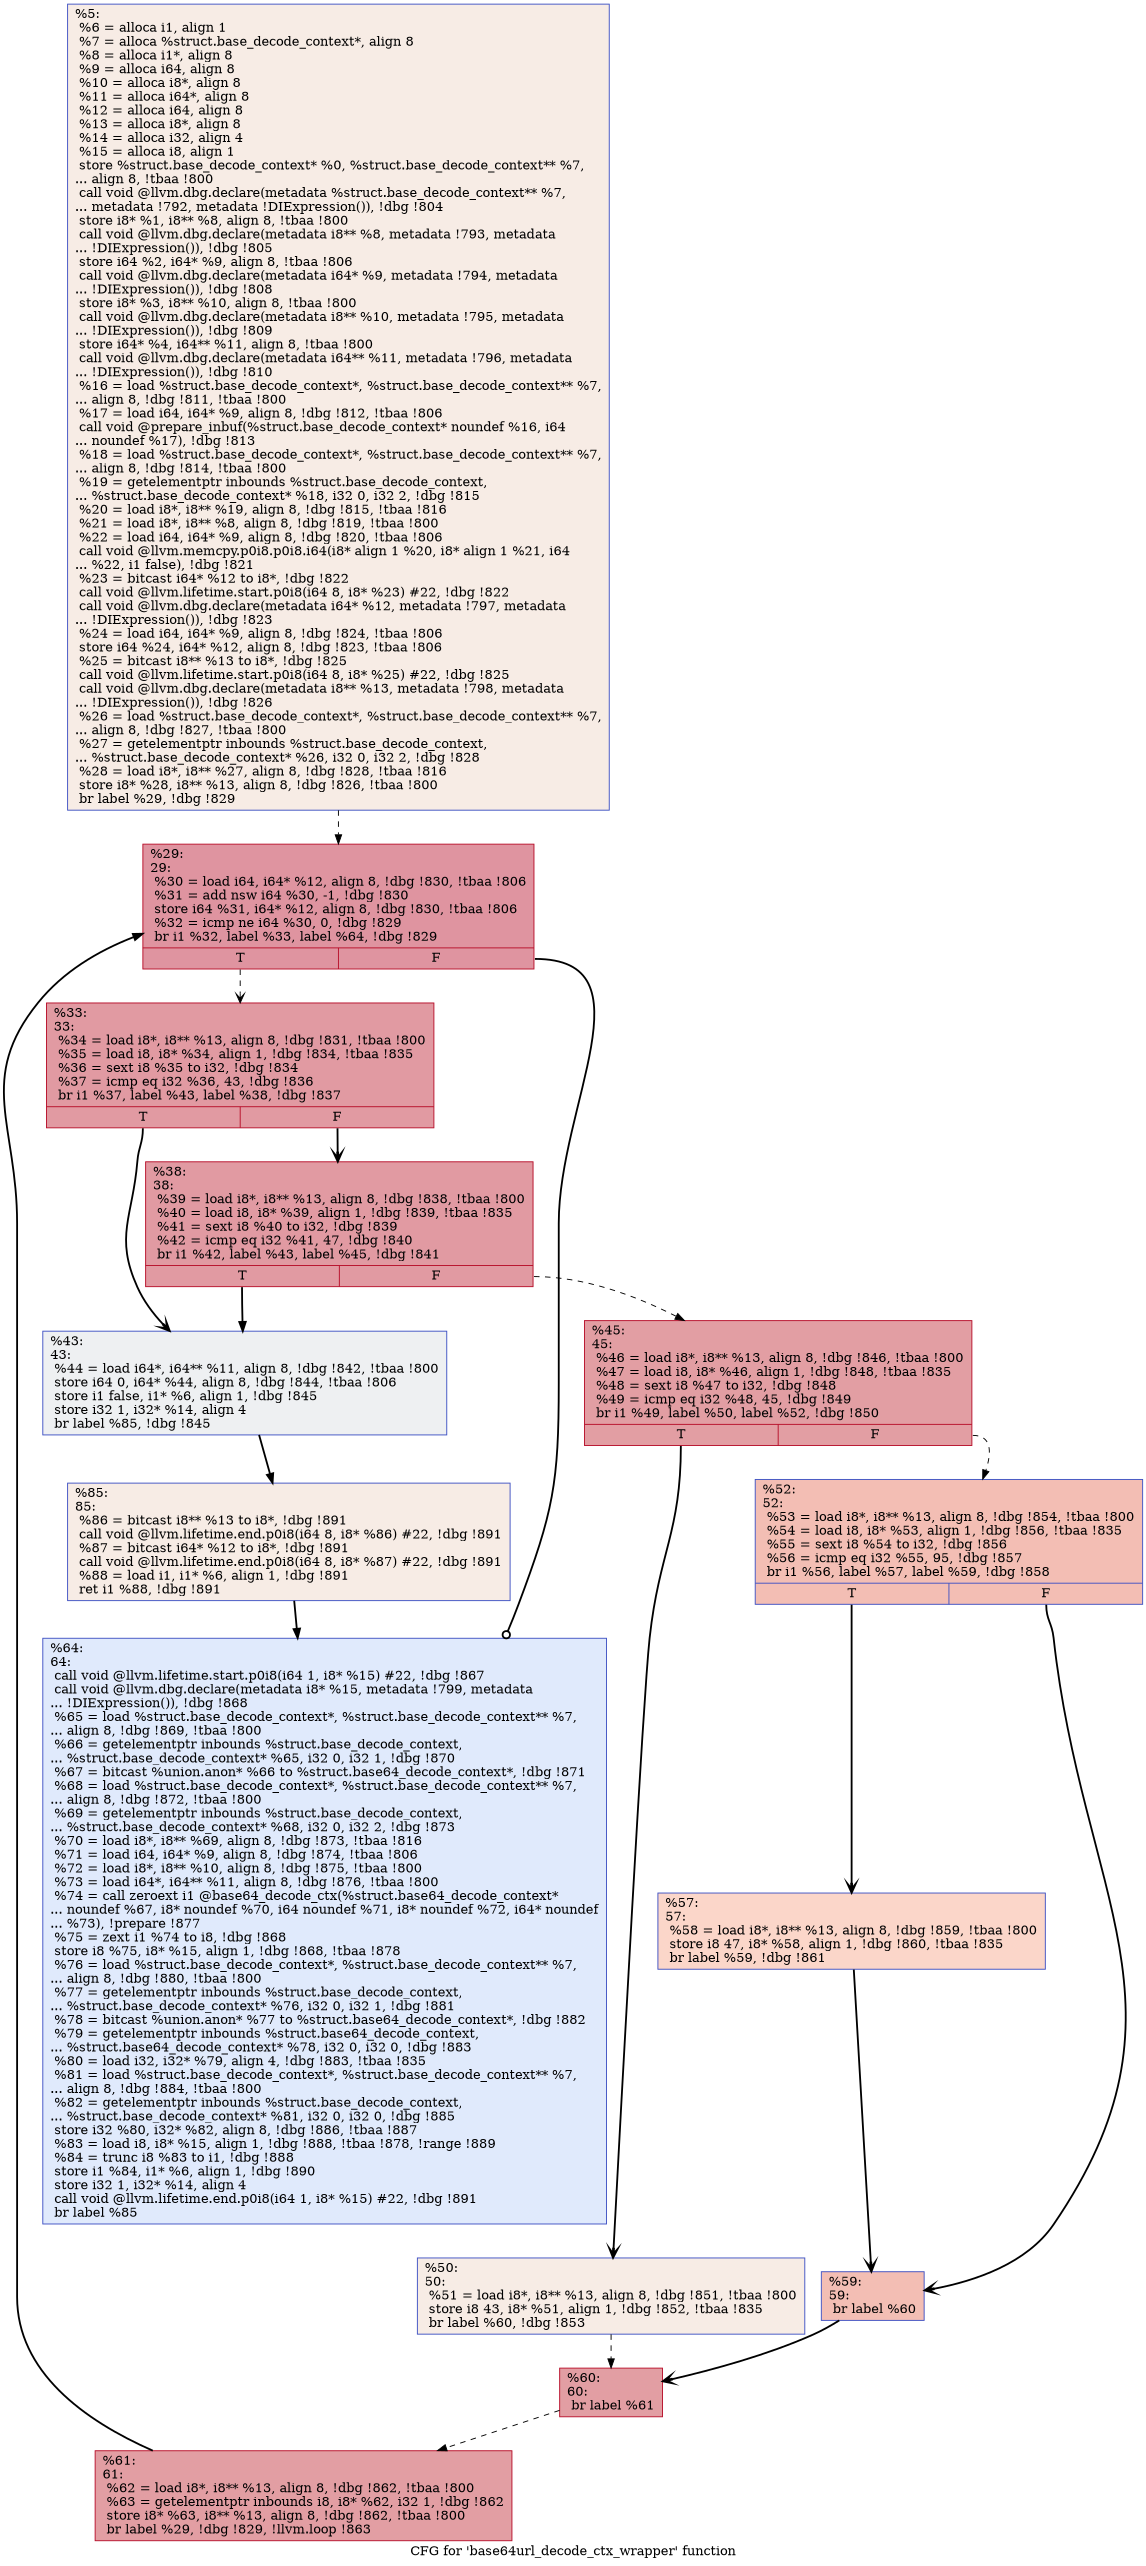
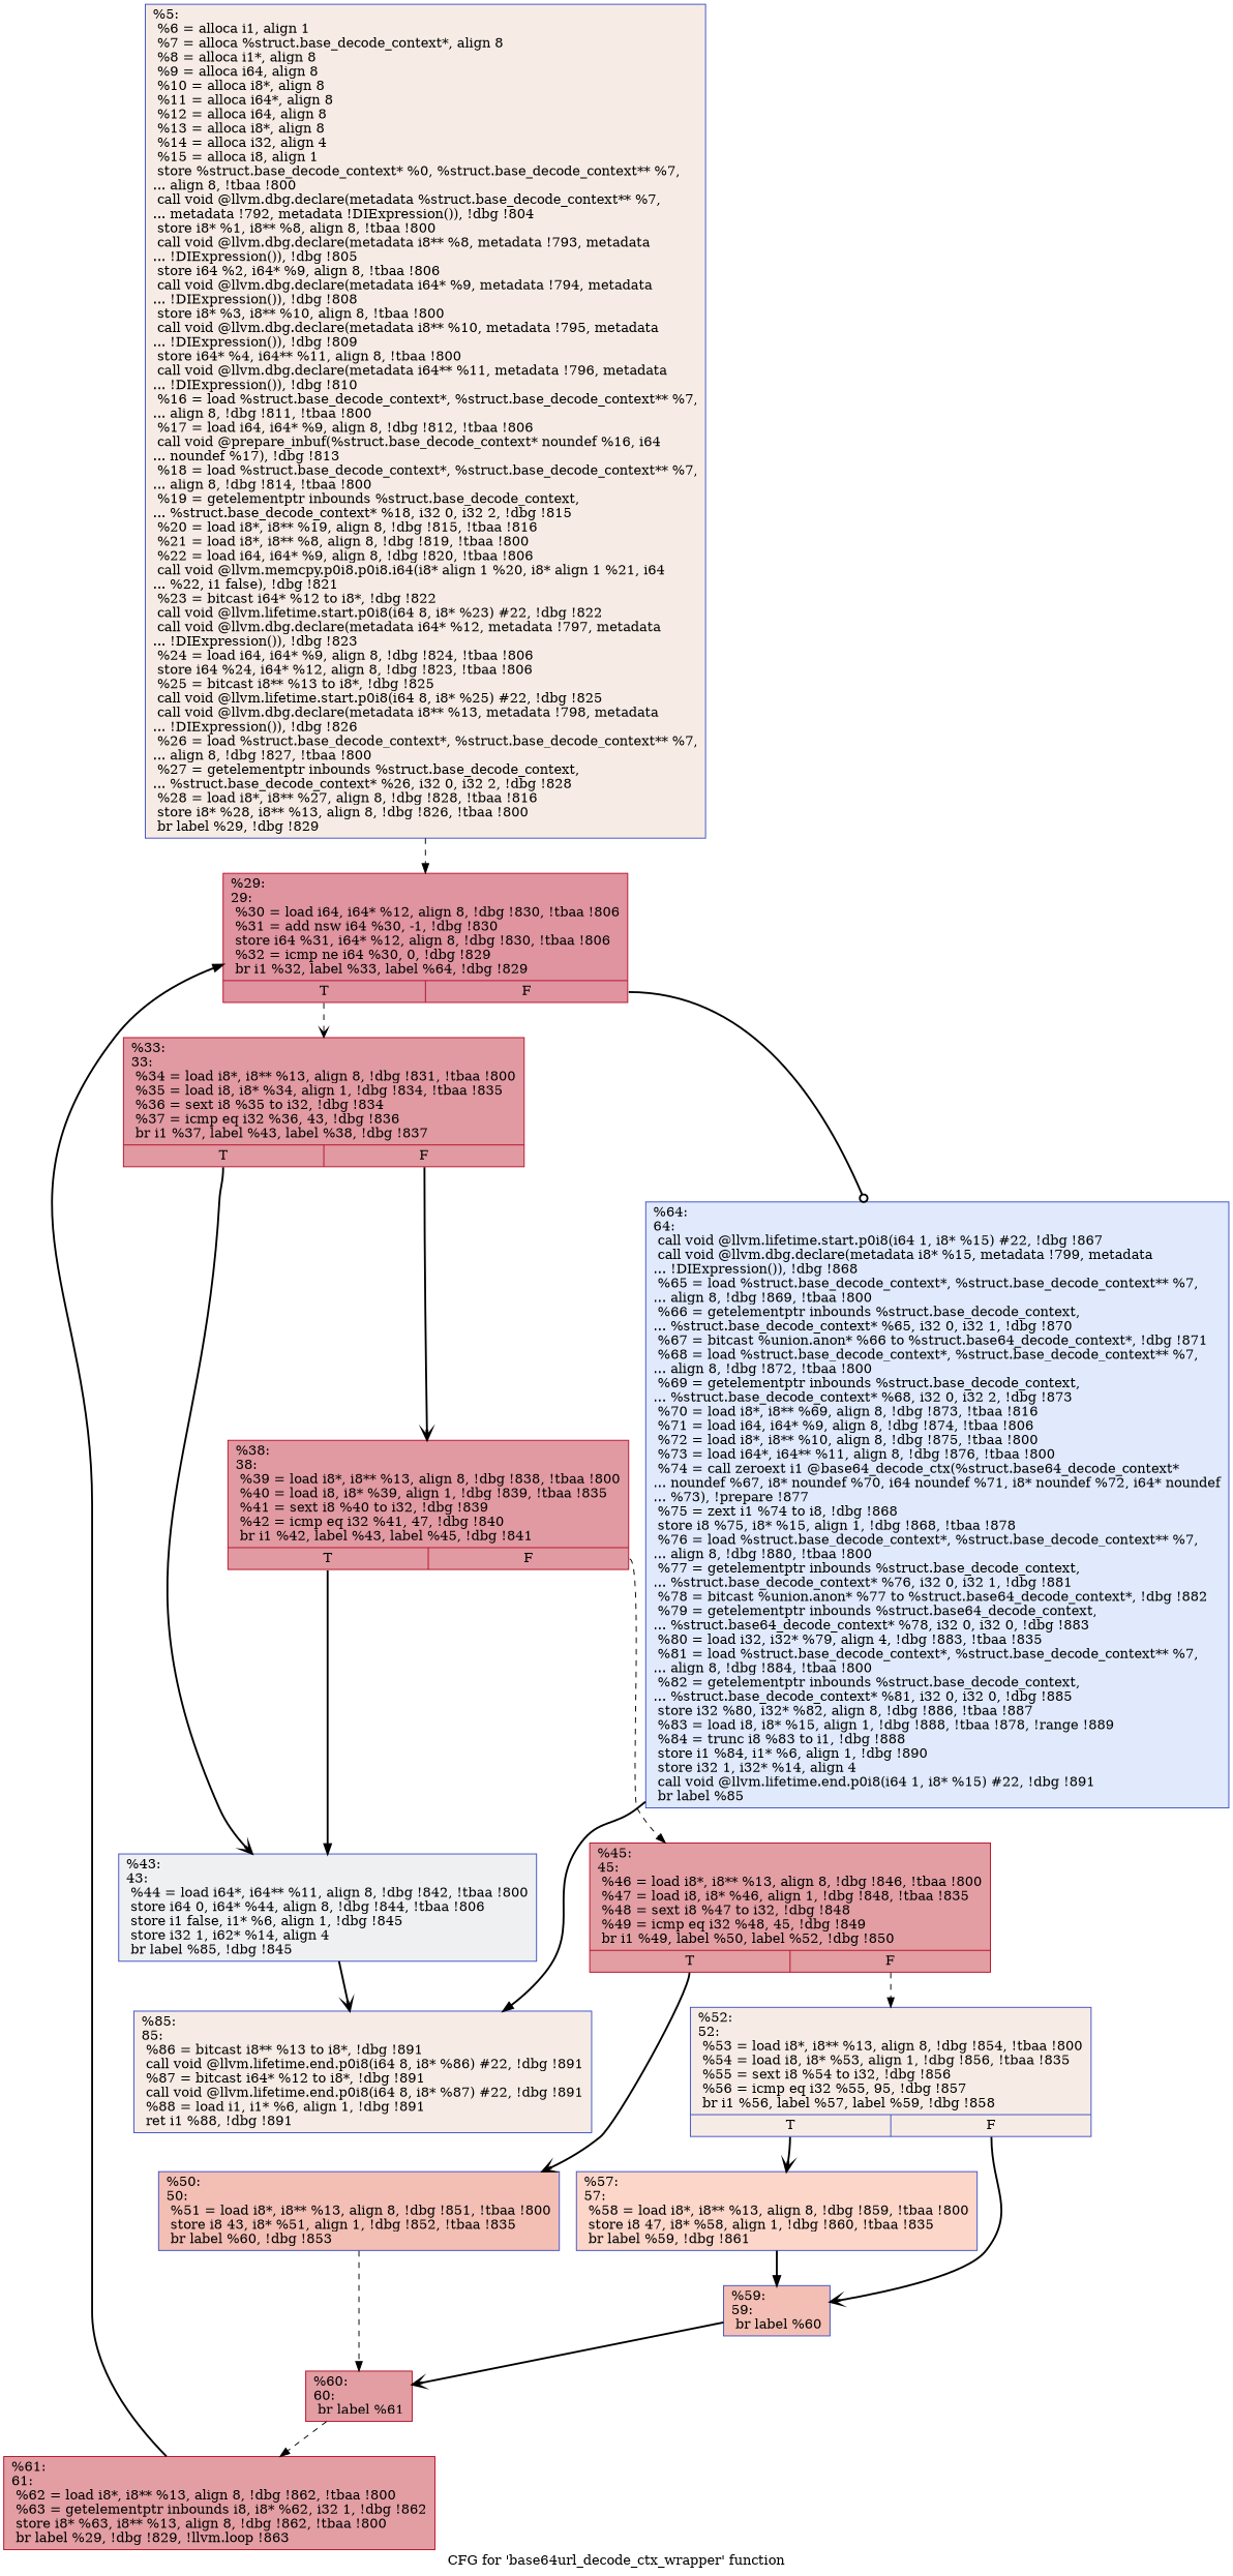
  digraph {
    label="CFG for 'base64url_decode_ctx_wrapper' function"
    node [color="#3d50c3ff" fillcolor="#be242e70" shape=record style=filled]
    edge [arrowhead=vee style=bold]
    n1 [fillcolor="#ecd3c570" label="{%5:\l  %6 = alloca i1, align 1\l  %7 = alloca %struct.base_decode_context*, align 8\l  %8 = alloca i1*, align 8\l  %9 = alloca i64, align 8\l  %10 = alloca i8*, align 8\l  %11 = alloca i64*, align 8\l  %12 = alloca i64, align 8\l  %13 = alloca i8*, align 8\l  %14 = alloca i32, align 4\l  %15 = alloca i8, align 1\l  store %struct.base_decode_context* %0, %struct.base_decode_context** %7,\l... align 8, !tbaa !800\l  call void @llvm.dbg.declare(metadata %struct.base_decode_context** %7,\l... metadata !792, metadata !DIExpression()), !dbg !804\l  store i8* %1, i8** %8, align 8, !tbaa !800\l  call void @llvm.dbg.declare(metadata i8** %8, metadata !793, metadata\l... !DIExpression()), !dbg !805\l  store i64 %2, i64* %9, align 8, !tbaa !806\l  call void @llvm.dbg.declare(metadata i64* %9, metadata !794, metadata\l... !DIExpression()), !dbg !808\l  store i8* %3, i8** %10, align 8, !tbaa !800\l  call void @llvm.dbg.declare(metadata i8** %10, metadata !795, metadata\l... !DIExpression()), !dbg !809\l  store i64* %4, i64** %11, align 8, !tbaa !800\l  call void @llvm.dbg.declare(metadata i64** %11, metadata !796, metadata\l... !DIExpression()), !dbg !810\l  %16 = load %struct.base_decode_context*, %struct.base_decode_context** %7,\l... align 8, !dbg !811, !tbaa !800\l  %17 = load i64, i64* %9, align 8, !dbg !812, !tbaa !806\l  call void @prepare_inbuf(%struct.base_decode_context* noundef %16, i64\l... noundef %17), !dbg !813\l  %18 = load %struct.base_decode_context*, %struct.base_decode_context** %7,\l... align 8, !dbg !814, !tbaa !800\l  %19 = getelementptr inbounds %struct.base_decode_context,\l... %struct.base_decode_context* %18, i32 0, i32 2, !dbg !815\l  %20 = load i8*, i8** %19, align 8, !dbg !815, !tbaa !816\l  %21 = load i8*, i8** %8, align 8, !dbg !819, !tbaa !800\l  %22 = load i64, i64* %9, align 8, !dbg !820, !tbaa !806\l  call void @llvm.memcpy.p0i8.p0i8.i64(i8* align 1 %20, i8* align 1 %21, i64\l... %22, i1 false), !dbg !821\l  %23 = bitcast i64* %12 to i8*, !dbg !822\l  call void @llvm.lifetime.start.p0i8(i64 8, i8* %23) #22, !dbg !822\l  call void @llvm.dbg.declare(metadata i64* %12, metadata !797, metadata\l... !DIExpression()), !dbg !823\l  %24 = load i64, i64* %9, align 8, !dbg !824, !tbaa !806\l  store i64 %24, i64* %12, align 8, !dbg !823, !tbaa !806\l  %25 = bitcast i8** %13 to i8*, !dbg !825\l  call void @llvm.lifetime.start.p0i8(i64 8, i8* %25) #22, !dbg !825\l  call void @llvm.dbg.declare(metadata i8** %13, metadata !798, metadata\l... !DIExpression()), !dbg !826\l  %26 = load %struct.base_decode_context*, %struct.base_decode_context** %7,\l... align 8, !dbg !827, !tbaa !800\l  %27 = getelementptr inbounds %struct.base_decode_context,\l... %struct.base_decode_context* %26, i32 0, i32 2, !dbg !828\l  %28 = load i8*, i8** %27, align 8, !dbg !828, !tbaa !816\l  store i8* %28, i8** %13, align 8, !dbg !826, !tbaa !800\l  br label %29, !dbg !829\l}"]
    n2 [color="#b70d28ff" fillcolor="#b70d2870" label="{%29:\l29:                                               \l  %30 = load i64, i64* %12, align 8, !dbg !830, !tbaa !806\l  %31 = add nsw i64 %30, -1, !dbg !830\l  store i64 %31, i64* %12, align 8, !dbg !830, !tbaa !806\l  %32 = icmp ne i64 %30, 0, !dbg !829\l  br i1 %32, label %33, label %64, !dbg !829\l|{<s0>T|<s1>F}}"]
    n3 [color="#b70d28ff" fillcolor="#bb1b2c70" label="{%33:\l33:                                               \l  %34 = load i8*, i8** %13, align 8, !dbg !831, !tbaa !800\l  %35 = load i8, i8* %34, align 1, !dbg !834, !tbaa !835\l  %36 = sext i8 %35 to i32, !dbg !834\l  %37 = icmp eq i32 %36, 43, !dbg !836\l  br i1 %37, label %43, label %38, !dbg !837\l|{<s0>T|<s1>F}}"]
    n4 [fillcolor="#b9d0f970" label="{%64:\l64:                                               \l  call void @llvm.lifetime.start.p0i8(i64 1, i8* %15) #22, !dbg !867\l  call void @llvm.dbg.declare(metadata i8* %15, metadata !799, metadata\l... !DIExpression()), !dbg !868\l  %65 = load %struct.base_decode_context*, %struct.base_decode_context** %7,\l... align 8, !dbg !869, !tbaa !800\l  %66 = getelementptr inbounds %struct.base_decode_context,\l... %struct.base_decode_context* %65, i32 0, i32 1, !dbg !870\l  %67 = bitcast %union.anon* %66 to %struct.base64_decode_context*, !dbg !871\l  %68 = load %struct.base_decode_context*, %struct.base_decode_context** %7,\l... align 8, !dbg !872, !tbaa !800\l  %69 = getelementptr inbounds %struct.base_decode_context,\l... %struct.base_decode_context* %68, i32 0, i32 2, !dbg !873\l  %70 = load i8*, i8** %69, align 8, !dbg !873, !tbaa !816\l  %71 = load i64, i64* %9, align 8, !dbg !874, !tbaa !806\l  %72 = load i8*, i8** %10, align 8, !dbg !875, !tbaa !800\l  %73 = load i64*, i64** %11, align 8, !dbg !876, !tbaa !800\l  %74 = call zeroext i1 @base64_decode_ctx(%struct.base64_decode_context*\l... noundef %67, i8* noundef %70, i64 noundef %71, i8* noundef %72, i64* noundef\l... %73), !prepare !877\l  %75 = zext i1 %74 to i8, !dbg !868\l  store i8 %75, i8* %15, align 1, !dbg !868, !tbaa !878\l  %76 = load %struct.base_decode_context*, %struct.base_decode_context** %7,\l... align 8, !dbg !880, !tbaa !800\l  %77 = getelementptr inbounds %struct.base_decode_context,\l... %struct.base_decode_context* %76, i32 0, i32 1, !dbg !881\l  %78 = bitcast %union.anon* %77 to %struct.base64_decode_context*, !dbg !882\l  %79 = getelementptr inbounds %struct.base64_decode_context,\l... %struct.base64_decode_context* %78, i32 0, i32 0, !dbg !883\l  %80 = load i32, i32* %79, align 4, !dbg !883, !tbaa !835\l  %81 = load %struct.base_decode_context*, %struct.base_decode_context** %7,\l... align 8, !dbg !884, !tbaa !800\l  %82 = getelementptr inbounds %struct.base_decode_context,\l... %struct.base_decode_context* %81, i32 0, i32 0, !dbg !885\l  store i32 %80, i32* %82, align 8, !dbg !886, !tbaa !887\l  %83 = load i8, i8* %15, align 1, !dbg !888, !tbaa !878, !range !889\l  %84 = trunc i8 %83 to i1, !dbg !888\l  store i1 %84, i1* %6, align 1, !dbg !890\l  store i32 1, i32* %14, align 4\l  call void @llvm.lifetime.end.p0i8(i64 1, i8* %15) #22, !dbg !891\l  br label %85\l}"]
-   n5 [fillcolor="#d9dce170" label="{%43:\l43:                                               \l  %44 = load i64*, i64** %11, align 8, !dbg !842, !tbaa !800\l  store i64 0, i64* %44, align 8, !dbg !844, !tbaa !806\l  store i1 false, i1* %6, align 1, !dbg !845\l  store i32 1, i32* %14, align 4\l  br label %85, !dbg !845\l}"]
+   n5 [fillcolor="#d9dce170" label="{%43:\l43:                                               \l  %44 = load i64*, i64** %11, align 8, !dbg !842, !tbaa !800\l  store i64 0, i64* %44, align 8, !dbg !844, !tbaa !806\l  store i1 false, i1* %6, align 1, !dbg !845\l  store i32 1, i62* %14, align 4\l  br label %85, !dbg !845\l}"]
    n6 [color="#b70d28ff" fillcolor="#bb1b2c70" label="{%38:\l38:                                               \l  %39 = load i8*, i8** %13, align 8, !dbg !838, !tbaa !800\l  %40 = load i8, i8* %39, align 1, !dbg !839, !tbaa !835\l  %41 = sext i8 %40 to i32, !dbg !839\l  %42 = icmp eq i32 %41, 47, !dbg !840\l  br i1 %42, label %43, label %45, !dbg !841\l|{<s0>T|<s1>F}}"]
    n7 [fillcolor="#ecd3c570" label="{%85:\l85:                                               \l  %86 = bitcast i8** %13 to i8*, !dbg !891\l  call void @llvm.lifetime.end.p0i8(i64 8, i8* %86) #22, !dbg !891\l  %87 = bitcast i64* %12 to i8*, !dbg !891\l  call void @llvm.lifetime.end.p0i8(i64 8, i8* %87) #22, !dbg !891\l  %88 = load i1, i1* %6, align 1, !dbg !891\l  ret i1 %88, !dbg !891\l}"]
    n8 [color="#b70d28ff" label="{%45:\l45:                                               \l  %46 = load i8*, i8** %13, align 8, !dbg !846, !tbaa !800\l  %47 = load i8, i8* %46, align 1, !dbg !848, !tbaa !835\l  %48 = sext i8 %47 to i32, !dbg !848\l  %49 = icmp eq i32 %48, 45, !dbg !849\l  br i1 %49, label %50, label %52, !dbg !850\l|{<s0>T|<s1>F}}"]
-   n9 [fillcolor="#ecd3c570" label="{%50:\l50:                                               \l  %51 = load i8*, i8** %13, align 8, !dbg !851, !tbaa !800\l  store i8 43, i8* %51, align 1, !dbg !852, !tbaa !835\l  br label %60, !dbg !853\l}"]
-   n10 [fillcolor="#e36c5570" label="{%52:\l52:                                               \l  %53 = load i8*, i8** %13, align 8, !dbg !854, !tbaa !800\l  %54 = load i8, i8* %53, align 1, !dbg !856, !tbaa !835\l  %55 = sext i8 %54 to i32, !dbg !856\l  %56 = icmp eq i32 %55, 95, !dbg !857\l  br i1 %56, label %57, label %59, !dbg !858\l|{<s0>T|<s1>F}}"]
+   n9 [fillcolor="#e36c5570" label="{%50:\l50:                                               \l  %51 = load i8*, i8** %13, align 8, !dbg !851, !tbaa !800\l  store i8 43, i8* %51, align 1, !dbg !852, !tbaa !835\l  br label %60, !dbg !853\l}"]
+   n10 [fillcolor="#ecd3c570" label="{%52:\l52:                                               \l  %53 = load i8*, i8** %13, align 8, !dbg !854, !tbaa !800\l  %54 = load i8, i8* %53, align 1, !dbg !856, !tbaa !835\l  %55 = sext i8 %54 to i32, !dbg !856\l  %56 = icmp eq i32 %55, 95, !dbg !857\l  br i1 %56, label %57, label %59, !dbg !858\l|{<s0>T|<s1>F}}"]
    n11 [color="#b70d28ff" label="{%60:\l60:                                               \l  br label %61\l}"]
    n12 [fillcolor="#f6a38570" label="{%57:\l57:                                               \l  %58 = load i8*, i8** %13, align 8, !dbg !859, !tbaa !800\l  store i8 47, i8* %58, align 1, !dbg !860, !tbaa !835\l  br label %59, !dbg !861\l}"]
    n13 [fillcolor="#e36c5570" label="{%59:\l59:                                               \l  br label %60\l}"]
    n14 [color="#b70d28ff" label="{%61:\l61:                                               \l  %62 = load i8*, i8** %13, align 8, !dbg !862, !tbaa !800\l  %63 = getelementptr inbounds i8, i8* %62, i32 1, !dbg !862\l  store i8* %63, i8** %13, align 8, !dbg !862, !tbaa !800\l  br label %29, !dbg !829, !llvm.loop !863\l}"]
    n1 -> n2 [arrowhead=normal style=dashed]
    n2 -> n3 [style=dashed tailport=s0]
    n2 -> n4 [arrowhead=odot tailport=s1]
    n3 -> n5 [tailport=s0]
    n3 -> n6 [tailport=s1]
-   n7 -> n4 [arrowhead=normal]
-   n5 -> n7 [arrowhead=normal]
+   n4 -> n7 [arrowhead=normal]
+   n5 -> n7
    n6 -> n5 [arrowhead=normal tailport=s0]
    n6 -> n8 [arrowhead=normal style=dashed tailport=s1]
    n8 -> n9 [tailport=s0]
    n8 -> n10 [arrowhead=normal style=dashed tailport=s1]
    n9 -> n11 [arrowhead=normal style=dashed]
    n10 -> n12 [tailport=s0]
    n10 -> n13 [tailport=s1]
    n11 -> n14 [arrowhead=normal style=dashed]
-   n12 -> n13
+   n12 -> n13 [arrowhead=normal]
    n13 -> n11
    n14 -> n2 [arrowhead=normal]
  }
